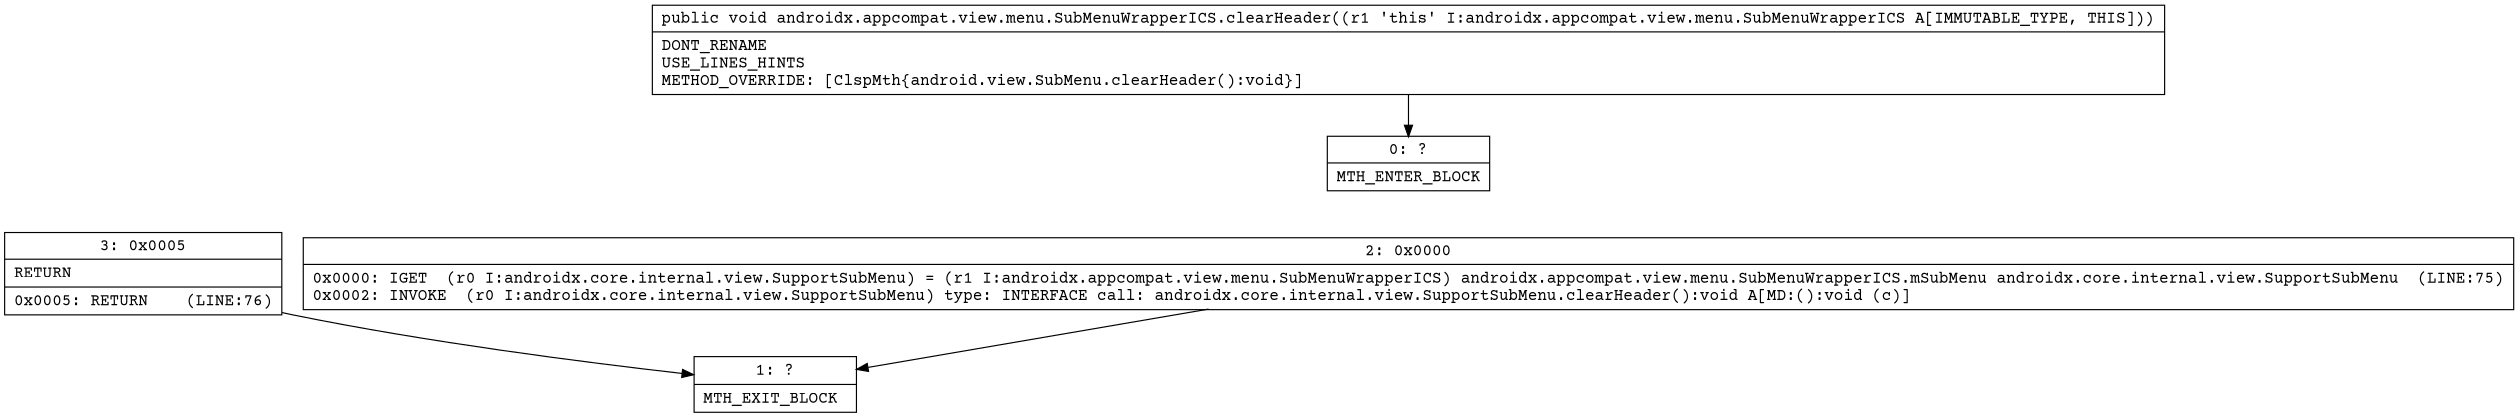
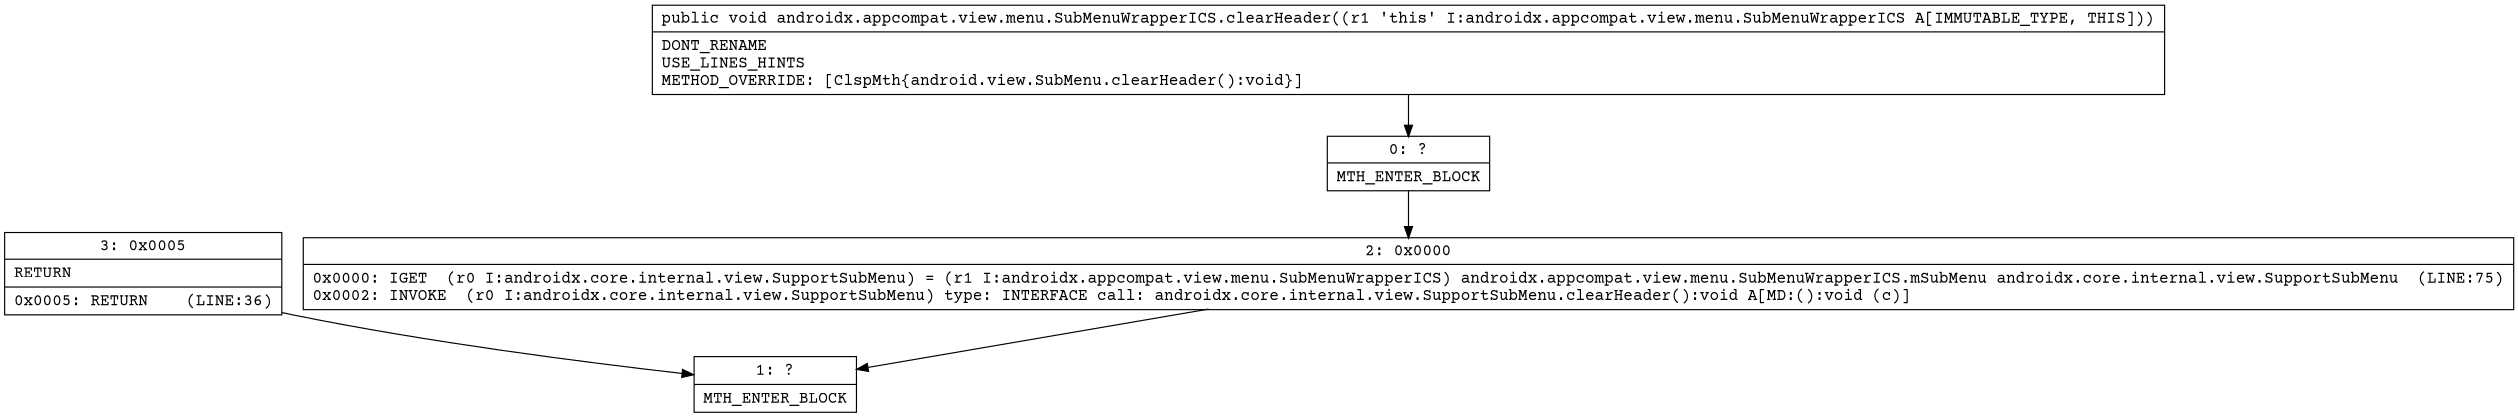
  digraph {
    fontname="Courier Prime"
    node [fontname="Courier Prime" shape=record]
    edge [fontname="Courier Prime"]
    n1 [label="{0\:\ ?|MTH_ENTER_BLOCK\l}"]
    n2 [label="{2\:\ 0x0000|0x0000: IGET  (r0 I:androidx.core.internal.view.SupportSubMenu) = (r1 I:androidx.appcompat.view.menu.SubMenuWrapperICS) androidx.appcompat.view.menu.SubMenuWrapperICS.mSubMenu androidx.core.internal.view.SupportSubMenu  (LINE:75)\l0x0002: INVOKE  (r0 I:androidx.core.internal.view.SupportSubMenu) type: INTERFACE call: androidx.core.internal.view.SupportSubMenu.clearHeader():void A[MD:():void (c)]\l}"]
-   n3 [label="{1\:\ ?|MTH_EXIT_BLOCK\l}"]
-   n4 [label="{3\:\ 0x0005|RETURN\l|0x0005: RETURN    (LINE:76)\l}"]
+   n3 [label="{1\:\ ?|MTH_ENTER_BLOCK\l}"]
+   n4 [label="{3\:\ 0x0005|RETURN\l|0x0005: RETURN    (LINE:36)\l}"]
    n5 [label="{public void androidx.appcompat.view.menu.SubMenuWrapperICS.clearHeader((r1 'this' I:androidx.appcompat.view.menu.SubMenuWrapperICS A[IMMUTABLE_TYPE, THIS]))  | DONT_RENAME\lUSE_LINES_HINTS\lMETHOD_OVERRIDE: [ClspMth\{android.view.SubMenu.clearHeader():void\}]\l}"]
+   n1 -> n2
    n2 -> n3
    n4 -> n3
    n5 -> n1
  }
